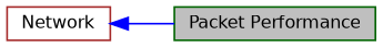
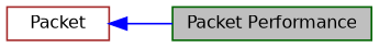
  digraph {
    rankdir=LR
    node [fontname=Helvetica fontsize=10 shape=box style=filled]
-   n1 [color=brown fillcolor=white height=0.2 label=Network width=0.4]
+   n1 [color=brown fillcolor=white height=0.2 label=Packet width=0.4]
    n2 [color=darkgreen fillcolor=grey75 fontcolor=black height=0.2 label="Packet Performance" width=0.4]
    n1 -> n2 [dir=back fontname=Helvetica fontsize=10 labelfontname=Helvetica labelfontsize=10 shape=plaintext style=solid color=blue]
  }
